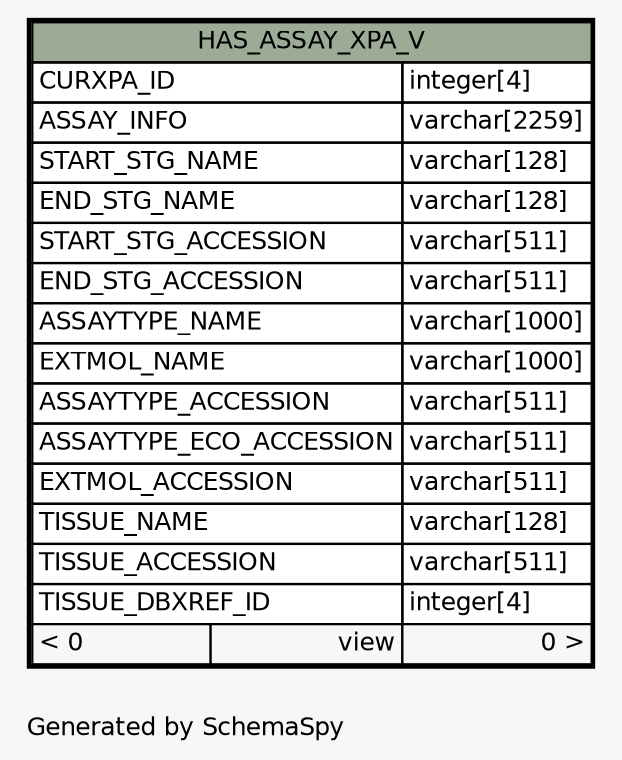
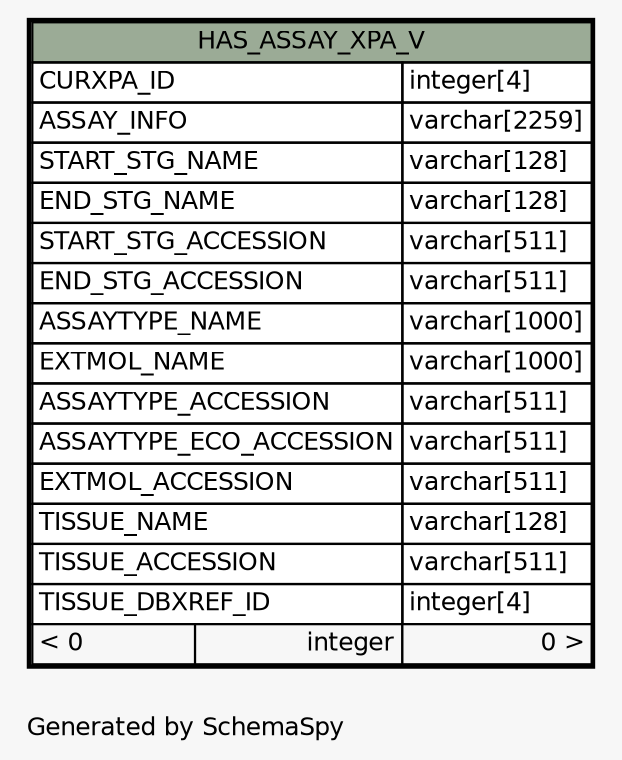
  digraph {
    bgcolor="#f7f7f7"
    fontname=Helvetica
    fontsize=11
    label="\nGenerated by SchemaSpy"
    labeljust=l
    nodesep=0.18
    rankdir=RL
    ranksep=0.46
-   n1 [fontname=Helvetica fontsize=11 label=<     <TABLE BORDER="2" CELLBORDER="1" CELLSPACING="0" BGCOLOR="#ffffff">       <TR><TD COLSPAN="3" BGCOLOR="#9bab96" ALIGN="CENTER">HAS_ASSAY_XPA_V</TD></TR>       <TR><TD PORT="CURXPA_ID" COLSPAN="2" ALIGN="LEFT">CURXPA_ID</TD><TD PORT="CURXPA_ID.type" ALIGN="LEFT">integer[4]</TD></TR>       <TR><TD PORT="ASSAY_INFO" COLSPAN="2" ALIGN="LEFT">ASSAY_INFO</TD><TD PORT="ASSAY_INFO.type" ALIGN="LEFT">varchar[2259]</TD></TR>       <TR><TD PORT="START_STG_NAME" COLSPAN="2" ALIGN="LEFT">START_STG_NAME</TD><TD PORT="START_STG_NAME.type" ALIGN="LEFT">varchar[128]</TD></TR>       <TR><TD PORT="END_STG_NAME" COLSPAN="2" ALIGN="LEFT">END_STG_NAME</TD><TD PORT="END_STG_NAME.type" ALIGN="LEFT">varchar[128]</TD></TR>       <TR><TD PORT="START_STG_ACCESSION" COLSPAN="2" ALIGN="LEFT">START_STG_ACCESSION</TD><TD PORT="START_STG_ACCESSION.type" ALIGN="LEFT">varchar[511]</TD></TR>       <TR><TD PORT="END_STG_ACCESSION" COLSPAN="2" ALIGN="LEFT">END_STG_ACCESSION</TD><TD PORT="END_STG_ACCESSION.type" ALIGN="LEFT">varchar[511]</TD></TR>       <TR><TD PORT="ASSAYTYPE_NAME" COLSPAN="2" ALIGN="LEFT">ASSAYTYPE_NAME</TD><TD PORT="ASSAYTYPE_NAME.type" ALIGN="LEFT">varchar[1000]</TD></TR>       <TR><TD PORT="EXTMOL_NAME" COLSPAN="2" ALIGN="LEFT">EXTMOL_NAME</TD><TD PORT="EXTMOL_NAME.type" ALIGN="LEFT">varchar[1000]</TD></TR>       <TR><TD PORT="ASSAYTYPE_ACCESSION" COLSPAN="2" ALIGN="LEFT">ASSAYTYPE_ACCESSION</TD><TD PORT="ASSAYTYPE_ACCESSION.type" ALIGN="LEFT">varchar[511]</TD></TR>       <TR><TD PORT="ASSAYTYPE_ECO_ACCESSION" COLSPAN="2" ALIGN="LEFT">ASSAYTYPE_ECO_ACCESSION</TD><TD PORT="ASSAYTYPE_ECO_ACCESSION.type" ALIGN="LEFT">varchar[511]</TD></TR>       <TR><TD PORT="EXTMOL_ACCESSION" COLSPAN="2" ALIGN="LEFT">EXTMOL_ACCESSION</TD><TD PORT="EXTMOL_ACCESSION.type" ALIGN="LEFT">varchar[511]</TD></TR>       <TR><TD PORT="TISSUE_NAME" COLSPAN="2" ALIGN="LEFT">TISSUE_NAME</TD><TD PORT="TISSUE_NAME.type" ALIGN="LEFT">varchar[128]</TD></TR>       <TR><TD PORT="TISSUE_ACCESSION" COLSPAN="2" ALIGN="LEFT">TISSUE_ACCESSION</TD><TD PORT="TISSUE_ACCESSION.type" ALIGN="LEFT">varchar[511]</TD></TR>       <TR><TD PORT="TISSUE_DBXREF_ID" COLSPAN="2" ALIGN="LEFT">TISSUE_DBXREF_ID</TD><TD PORT="TISSUE_DBXREF_ID.type" ALIGN="LEFT">integer[4]</TD></TR>       <TR><TD ALIGN="LEFT" BGCOLOR="#f7f7f7">&lt; 0</TD><TD ALIGN="RIGHT" BGCOLOR="#f7f7f7">view</TD><TD ALIGN="RIGHT" BGCOLOR="#f7f7f7">0 &gt;</TD></TR>     </TABLE>> shape=plaintext]
+   n1 [fontname=Helvetica fontsize=11 label=<     <TABLE BORDER="2" CELLBORDER="1" CELLSPACING="0" BGCOLOR="#ffffff">       <TR><TD COLSPAN="3" BGCOLOR="#9bab96" ALIGN="CENTER">HAS_ASSAY_XPA_V</TD></TR>       <TR><TD PORT="CURXPA_ID" COLSPAN="2" ALIGN="LEFT">CURXPA_ID</TD><TD PORT="CURXPA_ID.type" ALIGN="LEFT">integer[4]</TD></TR>       <TR><TD PORT="ASSAY_INFO" COLSPAN="2" ALIGN="LEFT">ASSAY_INFO</TD><TD PORT="ASSAY_INFO.type" ALIGN="LEFT">varchar[2259]</TD></TR>       <TR><TD PORT="START_STG_NAME" COLSPAN="2" ALIGN="LEFT">START_STG_NAME</TD><TD PORT="START_STG_NAME.type" ALIGN="LEFT">varchar[128]</TD></TR>       <TR><TD PORT="END_STG_NAME" COLSPAN="2" ALIGN="LEFT">END_STG_NAME</TD><TD PORT="END_STG_NAME.type" ALIGN="LEFT">varchar[128]</TD></TR>       <TR><TD PORT="START_STG_ACCESSION" COLSPAN="2" ALIGN="LEFT">START_STG_ACCESSION</TD><TD PORT="START_STG_ACCESSION.type" ALIGN="LEFT">varchar[511]</TD></TR>       <TR><TD PORT="END_STG_ACCESSION" COLSPAN="2" ALIGN="LEFT">END_STG_ACCESSION</TD><TD PORT="END_STG_ACCESSION.type" ALIGN="LEFT">varchar[511]</TD></TR>       <TR><TD PORT="ASSAYTYPE_NAME" COLSPAN="2" ALIGN="LEFT">ASSAYTYPE_NAME</TD><TD PORT="ASSAYTYPE_NAME.type" ALIGN="LEFT">varchar[1000]</TD></TR>       <TR><TD PORT="EXTMOL_NAME" COLSPAN="2" ALIGN="LEFT">EXTMOL_NAME</TD><TD PORT="EXTMOL_NAME.type" ALIGN="LEFT">varchar[1000]</TD></TR>       <TR><TD PORT="ASSAYTYPE_ACCESSION" COLSPAN="2" ALIGN="LEFT">ASSAYTYPE_ACCESSION</TD><TD PORT="ASSAYTYPE_ACCESSION.type" ALIGN="LEFT">varchar[511]</TD></TR>       <TR><TD PORT="ASSAYTYPE_ECO_ACCESSION" COLSPAN="2" ALIGN="LEFT">ASSAYTYPE_ECO_ACCESSION</TD><TD PORT="ASSAYTYPE_ECO_ACCESSION.type" ALIGN="LEFT">varchar[511]</TD></TR>       <TR><TD PORT="EXTMOL_ACCESSION" COLSPAN="2" ALIGN="LEFT">EXTMOL_ACCESSION</TD><TD PORT="EXTMOL_ACCESSION.type" ALIGN="LEFT">varchar[511]</TD></TR>       <TR><TD PORT="TISSUE_NAME" COLSPAN="2" ALIGN="LEFT">TISSUE_NAME</TD><TD PORT="TISSUE_NAME.type" ALIGN="LEFT">varchar[128]</TD></TR>       <TR><TD PORT="TISSUE_ACCESSION" COLSPAN="2" ALIGN="LEFT">TISSUE_ACCESSION</TD><TD PORT="TISSUE_ACCESSION.type" ALIGN="LEFT">varchar[511]</TD></TR>       <TR><TD PORT="TISSUE_DBXREF_ID" COLSPAN="2" ALIGN="LEFT">TISSUE_DBXREF_ID</TD><TD PORT="TISSUE_DBXREF_ID.type" ALIGN="LEFT">integer[4]</TD></TR>       <TR><TD ALIGN="LEFT" BGCOLOR="#f7f7f7">&lt; 0</TD><TD ALIGN="RIGHT" BGCOLOR="#f7f7f7">integer</TD><TD ALIGN="RIGHT" BGCOLOR="#f7f7f7">0 &gt;</TD></TR>     </TABLE>> shape=plaintext]
  }
